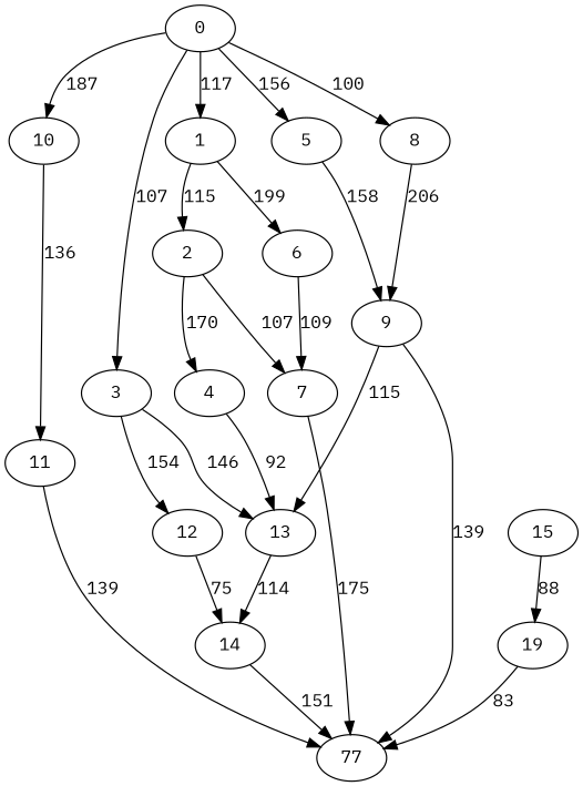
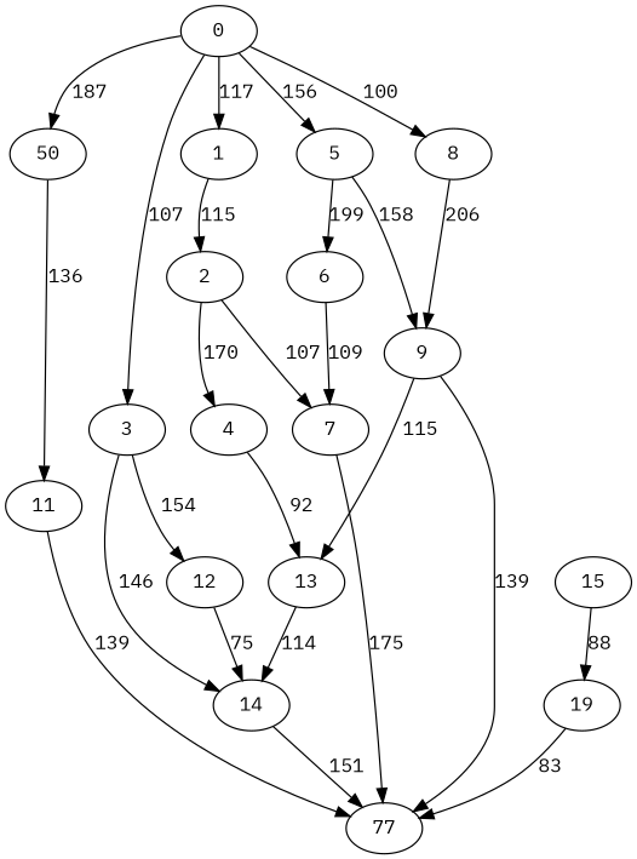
  digraph {
    fontname="IBM Plex Mono"
    node [fontname="IBM Plex Mono"]
    edge [fontname="IBM Plex Mono"]
    0
    1
    3
    5
    8
-   10
+   10 [label=50]
    2
    12
    13
    6
    9
    11
    4
    7
    14
    n16 [label=77]
    n17 [label=19]
    15
    0 -> 1 [label=117]
    0 -> 3 [label=107]
    0 -> 5 [label=156]
    0 -> 8 [label=100]
    0 -> 10 [label=187]
    1 -> 2 [label=115]
    3 -> 12 [label=154]
-   3 -> 13 [label=146]
-   1 -> 6 [label=199]
+   3 -> 14 [label=146]
+   5 -> 6 [label=199]
    5 -> 9 [label=158]
    8 -> 9 [label=206]
    10 -> 11 [label=136]
    2 -> 4 [label=170]
    2 -> 7 [label=107]
    12 -> 14 [label=75]
    13 -> 14 [label=114]
    6 -> 7 [label=109]
    9 -> 13 [label=115]
    9 -> n16 [label=139]
    11 -> n16 [label=139]
    4 -> 13 [label=92]
    7 -> n16 [label=175]
    14 -> n16 [label=151]
    n17 -> n16 [label=83]
    15 -> n17 [label=88]
  }
